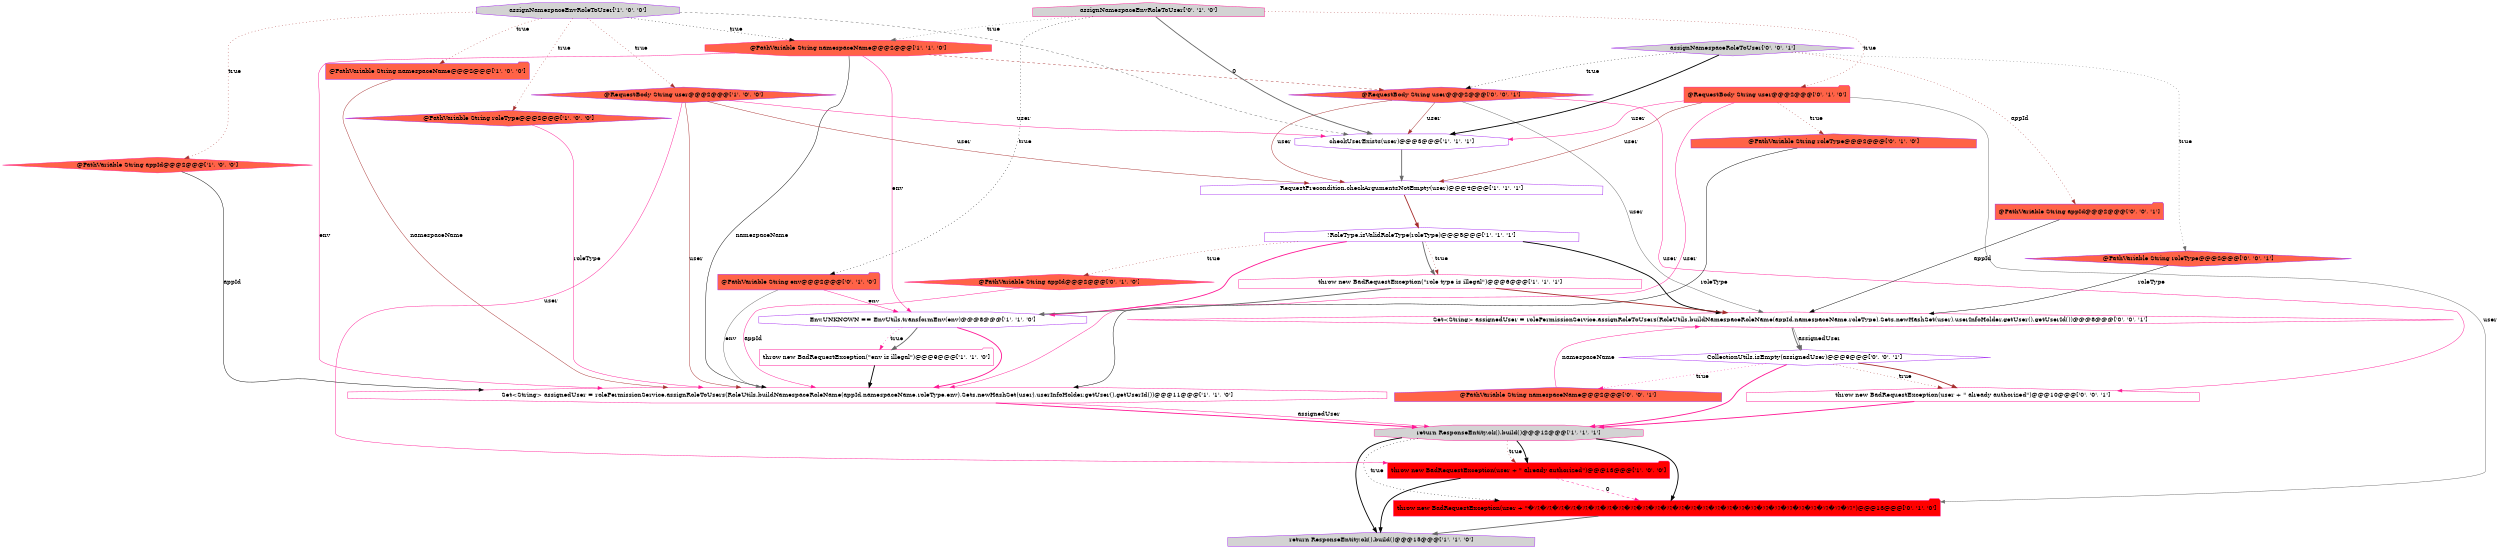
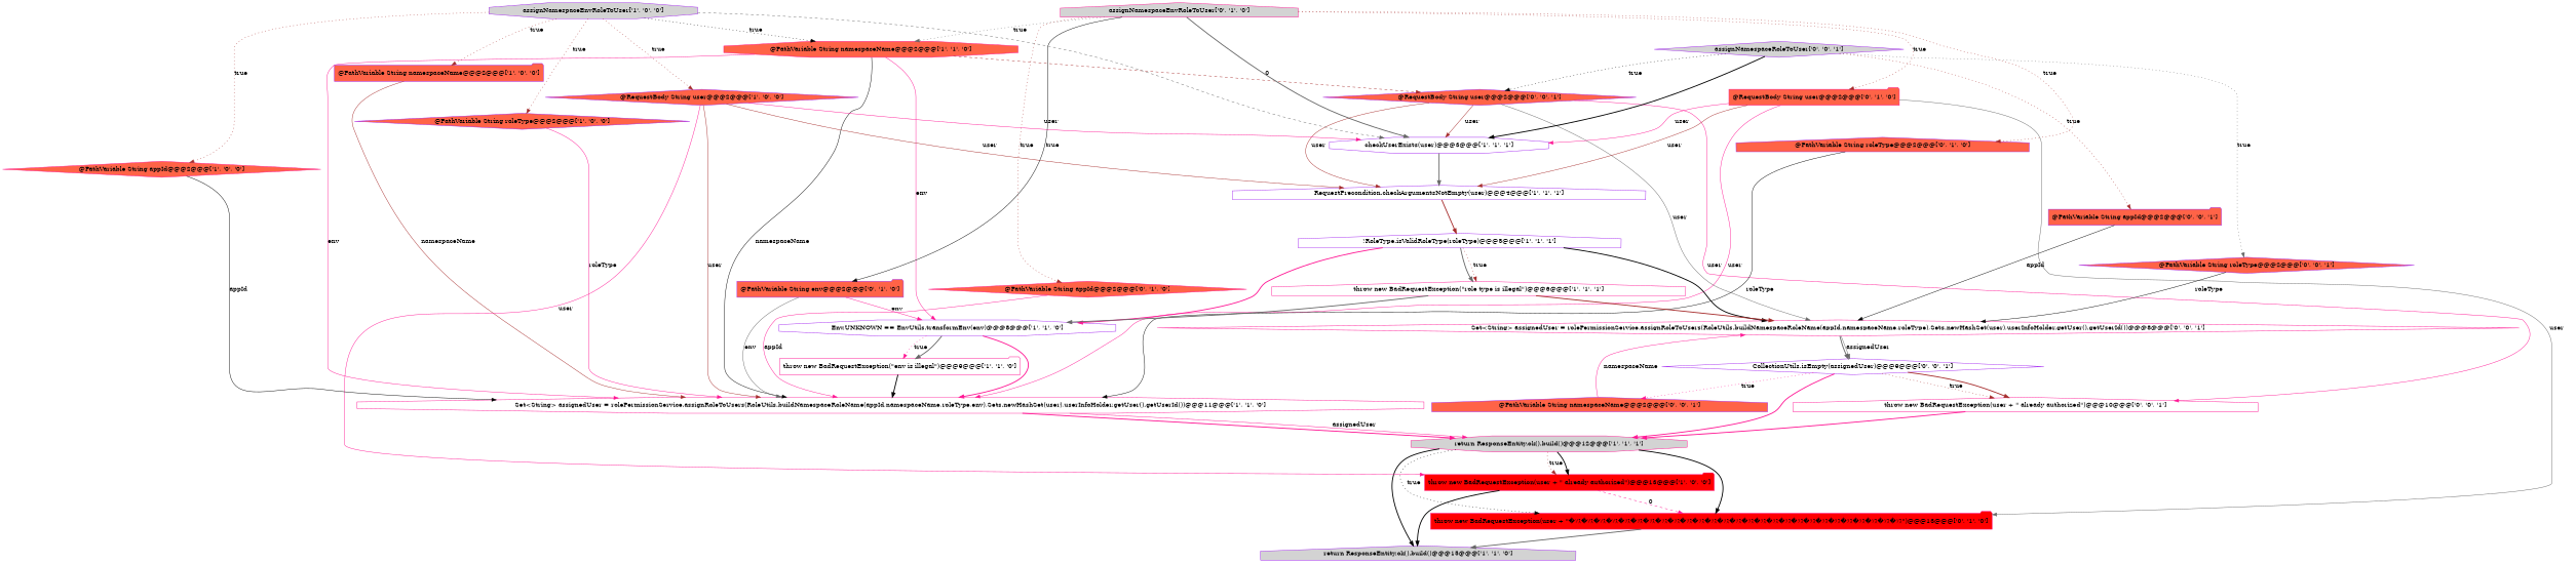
  digraph {
    node [color=purple fillcolor=tomato shape=diamond style=filled]
    edge [color=brown style=solid]
    n1 [color=deeppink label="@PathVariable String namespaceName@@@2@@@['1', '1', '0']" shape=octagon]
    n2 [fillcolor=white label="Env.UNKNOWN == EnvUtils.transformEnv(env)@@@8@@@['1', '1', '0']" shape=octagon]
    n3 [color=deeppink fillcolor=white label="Set<String> assignedUser = rolePermissionService.assignRoleToUsers(RoleUtils.buildNamespaceRoleName(appId,namespaceName,roleType,env),Sets.newHashSet(user),userInfoHolder.getUser().getUserId())@@@11@@@['1', '1', '0']" shape=octagon]
    n4 [label="@RequestBody String user@@@2@@@['0', '0', '1']"]
    n5 [color=deeppink fillcolor=white label="throw new BadRequestException(\"env is illegal\")@@@9@@@['1', '1', '0']" shape=folder]
    n6 [color=deeppink fillcolor=lightgray label="return ResponseEntity.ok().build()@@@12@@@['1', '1', '1']" shape=octagon]
    n7 [fillcolor=white label="checkUserExists(user)@@@3@@@['1', '1', '1']" shape=octagon]
    n8 [fillcolor=white label="RequestPrecondition.checkArgumentsNotEmpty(user)@@@4@@@['1', '1', '1']" shape=house]
    n9 [color=deeppink fillcolor=white label="Set<String> assignedUser = rolePermissionService.assignRoleToUsers(RoleUtils.buildNamespaceRoleName(appId,namespaceName,roleType),Sets.newHashSet(user),userInfoHolder.getUser().getUserId())@@@8@@@['0', '0', '1']"]
    n10 [color=deeppink fillcolor=white label="throw new BadRequestException(user + \" already authorized\")@@@10@@@['0', '0', '1']" shape=house]
    n11 [color=deeppink label="@RequestBody String user@@@2@@@['0', '1', '0']" shape=folder]
    n12 [color=deeppink fillcolor=red label="throw new BadRequestException(user + \"�ｿｽ�ｿｽ�ｿｽ�ｿｽ�ｿｽ�ｿｽ�ｿｽ�ｿｽ�ｿｽ�ｿｽ�ｿｽ�ｿｽ�ｿｽ�ｿｽ�ｿｽ�ｿｽ�ｿｽ�ｿｽ�ｿｽ�ｿｽ�ｿｽ�ｿｽ�ｿｽ�ｿｽ�ｿｽ�ｿｽ�ｿｽ\")@@@13@@@['0', '1', '0']" shape=folder]
    n13 [fillcolor=lightgray label="return ResponseEntity.ok().build()@@@15@@@['1', '1', '0']" shape=house]
    n14 [fillcolor=white label="!RoleType.isValidRoleType(roleType)@@@5@@@['1', '1', '1']" shape=house]
    n15 [color=deeppink fillcolor=red label="throw new BadRequestException(user + \" already authorized\")@@@13@@@['1', '0', '0']" shape=folder]
    n16 [label="@PathVariable String namespaceName@@@2@@@['1', '0', '0']" shape=folder]
    n17 [label="@PathVariable String roleType@@@2@@@['1', '0', '0']"]
    n18 [fillcolor=lightgray label="assignNamespaceRoleToUser['0', '0', '1']"]
    n19 [label="@PathVariable String appId@@@2@@@['0', '0', '1']" shape=folder]
    n20 [label="@PathVariable String roleType@@@2@@@['0', '0', '1']"]
    n21 [label="@PathVariable String namespaceName@@@2@@@['0', '0', '1']" shape=house]
    n22 [fillcolor=white label="CollectionUtils.isEmpty(assignedUser)@@@9@@@['0', '0', '1']"]
    n23 [label="@PathVariable String env@@@2@@@['0', '1', '0']" shape=folder]
    n24 [label="@PathVariable String roleType@@@2@@@['0', '1', '0']" shape=house]
    n25 [fillcolor=lightgray label="assignNamespaceEnvRoleToUser['1', '0', '0']" shape=octagon]
    n26 [label="@RequestBody String user@@@2@@@['1', '0', '0']"]
    n27 [color=deeppink label="@PathVariable String appId@@@2@@@['1', '0', '0']"]
    n28 [color=deeppink label="@PathVariable String appId@@@2@@@['0', '1', '0']"]
    n29 [color=deeppink fillcolor=lightgray label="assignNamespaceEnvRoleToUser['0', '1', '0']" shape=house]
    n30 [color=deeppink fillcolor=white label="throw new BadRequestException(\"role type is illegal\")@@@6@@@['1', '1', '1']" shape=house]
    n1 -> n2 [color=deeppink label=env]
    n1 -> n3 [color=deeppink label=env]
    n1 -> n3 [color=black label=namespaceName]
    n1 -> n4 [label=0 style=dashed]
    n2 -> n3 [color=deeppink style=bold]
    n2 -> n5 [color=deeppink label=true style=dotted]
    n2 -> n5 [color=gray40 style=bold]
    n3 -> n6 [color=deeppink style=bold]
    n3 -> n6 [color=deeppink label=assignedUser]
    n4 -> n7 [label=user]
    n4 -> n8 [label=user]
    n4 -> n9 [color=gray40 label=user]
    n4 -> n10 [color=deeppink label=user]
    n5 -> n3 [color=black style=bold]
    n6 -> n12 [color=black label=true style=dotted]
    n6 -> n12 [color=black style=bold]
    n6 -> n13 [color=black style=bold]
    n6 -> n15 [label=true style=dotted]
    n6 -> n15 [color=black style=bold]
    n7 -> n8 [color=gray40 style=bold]
    n8 -> n14 [style=bold]
    n9 -> n22 [color=gray40 label=assignedUser]
    n9 -> n22 [color=gray40 style=bold]
    n10 -> n6 [color=deeppink style=bold]
    n11 -> n3 [color=deeppink label=user]
    n11 -> n7 [color=deeppink label=user]
    n11 -> n8 [label=user]
    n11 -> n12 [color=gray40 label=user]
    n12 -> n13 [color=gray40 style=bold]
    n14 -> n2 [color=deeppink style=bold]
    n14 -> n9 [color=black style=bold]
    n14 -> n30 [color=gray40 style=bold]
    n14 -> n30 [label=true style=dotted]
    n15 -> n12 [color=deeppink label=0 style=dashed]
    n15 -> n13 [color=black style=bold]
    n16 -> n3 [label=namespaceName]
    n17 -> n3 [color=deeppink label=roleType]
    n18 -> n4 [color=black label=true style=dotted]
    n18 -> n7 [color=black style=bold]
-   n18 -> n19 [label=appId style=dotted]
+   n18 -> n19 [label=true style=dotted]
    n18 -> n20 [color=gray40 label=true style=dotted]
    n19 -> n9 [color=black label=appId]
    n20 -> n9 [color=black label=roleType]
    n21 -> n9 [color=deeppink label=namespaceName]
    n22 -> n6 [color=deeppink style=bold]
    n22 -> n10 [label=true style=dotted]
    n22 -> n10 [style=bold]
    n22 -> n21 [color=deeppink label=true style=dotted]
    n23 -> n2 [color=deeppink label=env]
    n23 -> n3 [color=gray40 label=env]
    n24 -> n3 [color=black label=roleType]
    n25 -> n1 [color=black label=true style=dotted]
    n25 -> n7 [color=gray40 style=dashed]
    n25 -> n16 [label=true style=dotted]
    n25 -> n17 [label=true style=dotted]
    n25 -> n26 [label=true style=dotted]
    n25 -> n27 [label=true style=dotted]
    n26 -> n3 [label=user]
    n26 -> n7 [color=deeppink label=user]
    n26 -> n8 [label=user]
    n26 -> n15 [color=deeppink label=user]
    n27 -> n3 [color=black label=appId]
    n28 -> n3 [color=deeppink label=appId]
    n29 -> n1 [color=gray40 label=true style=dotted]
    n29 -> n7 [color=gray40 style=bold]
    n29 -> n11 [label=true style=dotted]
-   n29 -> n23 [color=black label=true style=dotted]
-   n11 -> n24 [label=true style=dotted]
-   n14 -> n28 [label=true style=dotted]
+   n29 -> n23 [color=black label=true]
+   n29 -> n24 [label=true style=dotted]
+   n29 -> n28 [label=true style=dotted]
    n30 -> n2 [color=gray40 style=bold]
    n30 -> n9 [style=bold]
  }
